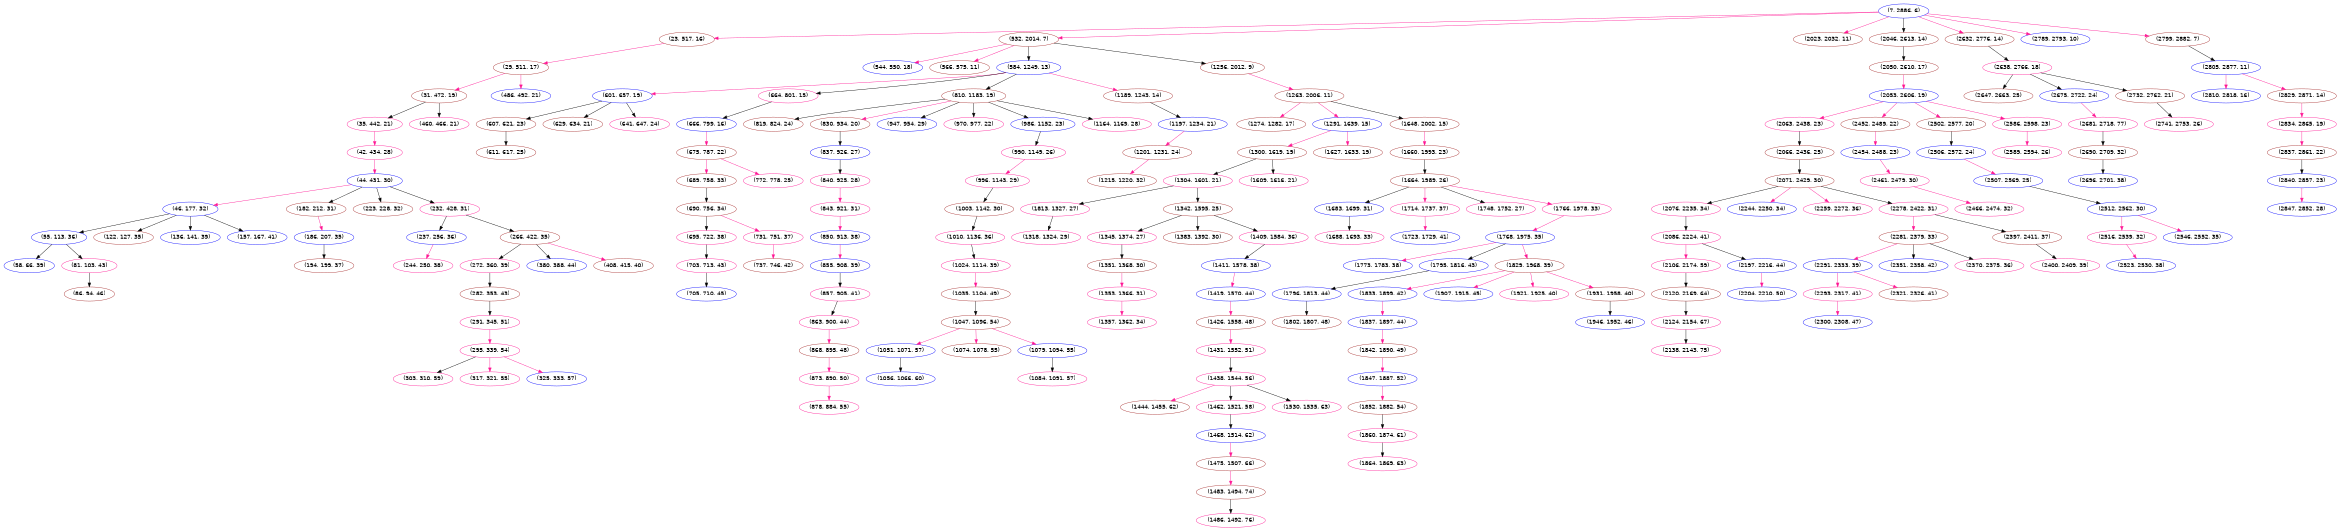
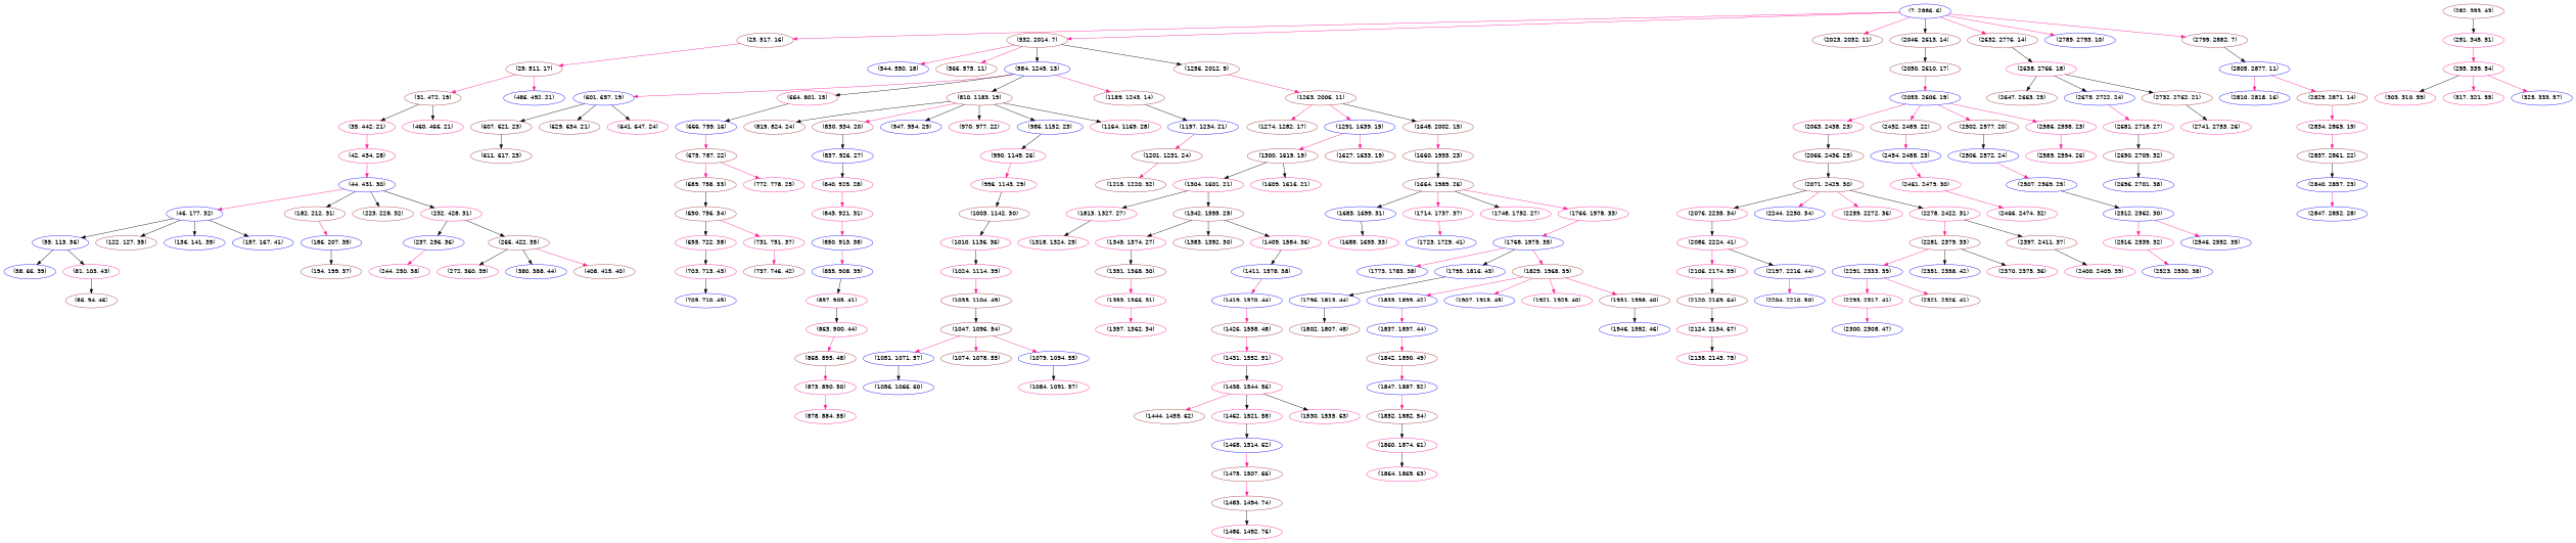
  digraph {
    fontname="DejaVu Sans"
    node [color=deeppink fontname="DejaVu Sans"]
    edge [color=black fontname="DejaVu Sans"]
    "(7, 2886, 6)" [color=blue]
    "(23, 517, 16)" [color=brown]
    "(532, 2014, 7)" [color=brown]
    "(2023, 2032, 11)" [color=brown]
    "(2046, 2613, 14)" [color=brown]
    "(2632, 2776, 14)" [color=brown]
    "(2789, 2793, 10)" [color=blue]
    "(2799, 2882, 7)" [color=brown]
    "(29, 511, 17)" [color=brown]
    "(544, 550, 18)" [color=blue]
    "(566, 575, 11)" [color=brown]
    "(584, 1249, 13)" [color=blue]
    "(1256, 2012, 9)" [color=brown]
    "(2050, 2610, 17)" [color=brown]
    "(2638, 2766, 18)"
    "(2805, 2877, 11)" [color=blue]
    "(31, 472, 19)" [color=brown]
    "(486, 492, 21)" [color=blue]
    "(35, 442, 21)"
    "(460, 466, 21)"
    "(42, 434, 28)"
    "(44, 431, 30)" [color=blue]
    "(46, 177, 32)" [color=blue]
    "(182, 212, 31)" [color=brown]
    "(223, 228, 32)" [color=brown]
    "(232, 428, 31)"
    "(55, 113, 36)" [color=blue]
    "(122, 127, 35)" [color=brown]
    "(136, 141, 39)" [color=blue]
    "(157, 167, 41)" [color=blue]
    "(186, 207, 35)" [color=blue]
    "(237, 256, 36)" [color=blue]
    "(266, 422, 35)" [color=brown]
    "(58, 66, 39)" [color=blue]
    "(81, 103, 43)"
    "(86, 94, 46)" [color=brown]
    "(194, 199, 37)" [color=brown]
    "(244, 250, 38)"
    "(272, 360, 39)"
    "(380, 388, 44)" [color=blue]
    "(408, 415, 40)" [color=brown]
    "(282, 353, 43)" [color=brown]
    "(291, 345, 51)"
    "(295, 339, 54)"
    "(303, 310, 59)"
    "(317, 321, 55)"
    "(325, 333, 57)" [color=blue]
    "(601, 657, 19)" [color=blue]
    "(664, 801, 15)"
    "(810, 1183, 19)" [color=brown]
    "(1189, 1243, 14)" [color=brown]
    "(1263, 2006, 11)" [color=brown]
    "(607, 621, 23)" [color=brown]
    "(629, 634, 21)" [color=brown]
    "(641, 647, 24)"
    "(666, 799, 16)" [color=blue]
    "(819, 824, 24)" [color=brown]
    "(830, 934, 20)" [color=brown]
    "(947, 954, 29)" [color=blue]
    "(970, 977, 22)"
    "(986, 1152, 23)" [color=blue]
    "(1164, 1169, 28)"
    "(1197, 1234, 21)" [color=blue]
    "(611, 617, 25)" [color=brown]
    "(675, 787, 22)" [color=brown]
    "(689, 758, 33)" [color=brown]
    "(772, 778, 25)"
    "(690, 756, 34)" [color=brown]
    "(695, 722, 38)"
    "(731, 751, 37)"
    "(703, 713, 43)"
    "(737, 746, 42)" [color=brown]
    "(705, 710, 45)" [color=blue]
    "(837, 926, 27)" [color=blue]
    "(990, 1149, 26)"
    "(840, 925, 28)"
    "(843, 921, 31)"
    "(850, 913, 38)" [color=blue]
    "(855, 908, 39)" [color=blue]
    "(857, 905, 41)"
    "(863, 900, 44)"
    "(868, 895, 48)" [color=brown]
    "(873, 890, 50)"
    "(878, 884, 55)"
    "(996, 1143, 29)"
    "(1003, 1142, 30)" [color=brown]
    "(1010, 1136, 36)"
    "(1024, 1114, 39)"
    "(1035, 1104, 49)" [color=brown]
    "(1047, 1096, 54)" [color=brown]
    "(1051, 1071, 57)" [color=blue]
    "(1074, 1078, 55)" [color=brown]
    "(1079, 1094, 55)" [color=blue]
    "(1056, 1066, 60)" [color=blue]
    "(1084, 1091, 57)"
    "(1201, 1231, 24)" [color=brown]
    "(1215, 1220, 32)" [color=brown]
    "(1274, 1282, 17)" [color=brown]
    "(1291, 1639, 15)" [color=blue]
    "(1648, 2002, 15)" [color=brown]
    "(1300, 1619, 19)" [color=brown]
    "(1627, 1633, 19)" [color=brown]
    "(1660, 1993, 23)" [color=brown]
    "(1304, 1601, 21)"
    "(1609, 1616, 21)"
    n106 [label="(1813, 1327, 27)"]
    "(1342, 1595, 25)" [color=brown]
    "(1318, 1324, 29)"
    "(1345, 1374, 27)"
    "(1383, 1392, 30)" [color=brown]
    "(1409, 1584, 36)"
    "(1351, 1368, 30)" [color=brown]
    "(1411, 1578, 38)" [color=blue]
    "(1353, 1366, 31)"
    "(1357, 1362, 34)"
    "(1419, 1570, 44)" [color=blue]
    "(1426, 1558, 48)" [color=brown]
    "(1431, 1552, 51)"
    "(1438, 1544, 56)"
    "(1444, 1455, 62)" [color=brown]
    "(1462, 1521, 58)"
    "(1530, 1535, 63)"
    "(1468, 1514, 62)" [color=blue]
    "(1475, 1507, 66)" [color=brown]
    "(1483, 1494, 74)" [color=brown]
    "(1486, 1492, 76)"
    "(1664, 1989, 26)" [color=brown]
    "(1683, 1699, 31)" [color=blue]
    "(1714, 1737, 37)"
    "(1748, 1752, 27)"
    "(1766, 1978, 33)"
    "(1688, 1693, 33)"
    "(1723, 1729, 41)" [color=blue]
    "(1768, 1975, 35)" [color=blue]
    "(1773, 1783, 38)" [color=blue]
    "(1795, 1816, 43)" [color=blue]
    "(1829, 1968, 39)" [color=brown]
    "(1796, 1813, 44)" [color=blue]
    "(1833, 1899, 42)" [color=blue]
    "(1907, 1915, 45)" [color=blue]
    "(1921, 1925, 40)"
    "(1931, 1958, 40)" [color=brown]
    "(1802, 1807, 48)" [color=brown]
    "(1837, 1897, 44)" [color=blue]
    "(1946, 1952, 46)" [color=blue]
    "(1842, 1890, 49)" [color=brown]
    "(1847, 1887, 52)" [color=blue]
    "(1852, 1882, 54)" [color=brown]
    "(1860, 1874, 61)"
    "(1864, 1869, 63)"
    "(2053, 2606, 19)" [color=blue]
    "(2063, 2438, 23)"
    "(2452, 2489, 22)" [color=brown]
    "(2502, 2577, 20)" [color=brown]
    "(2586, 2598, 23)"
    "(2066, 2436, 25)" [color=brown]
    "(2454, 2488, 23)" [color=blue]
    "(2506, 2572, 24)" [color=blue]
    "(2589, 2594, 26)"
    "(2071, 2429, 30)" [color=brown]
    "(2076, 2235, 34)"
    "(2244, 2250, 34)" [color=blue]
    "(2259, 2272, 36)"
    "(2278, 2422, 31)"
    "(2086, 2224, 41)"
    "(2281, 2379, 33)" [color=brown]
    "(2397, 2411, 37)" [color=brown]
    "(2106, 2174, 59)"
    "(2197, 2216, 44)" [color=blue]
    "(2120, 2169, 64)" [color=brown]
    "(2204, 2210, 50)" [color=blue]
    "(2124, 2154, 67)"
    "(2138, 2143, 75)"
    "(2291, 2333, 39)" [color=blue]
    "(2351, 2358, 42)" [color=blue]
    "(2370, 2375, 36)"
    "(2400, 2409, 39)"
    "(2293, 2317, 41)"
    "(2321, 2326, 41)" [color=brown]
    "(2300, 2308, 47)" [color=blue]
    "(2461, 2479, 30)"
    "(2466, 2474, 32)"
    "(2507, 2569, 25)" [color=blue]
    "(2512, 2562, 30)" [color=blue]
    "(2516, 2539, 32)"
    "(2546, 2552, 35)" [color=blue]
    "(2523, 2530, 38)" [color=blue]
    "(2647, 2663, 25)" [color=brown]
    "(2675, 2722, 24)" [color=blue]
    "(2732, 2762, 21)" [color=brown]
-   "(2681, 2718, 27)" [label="(2681, 2718, 77)"]
+   "(2681, 2718, 27)"
    "(2741, 2753, 26)"
    "(2690, 2709, 32)" [color=brown]
    "(2696, 2701, 38)" [color=blue]
    "(2810, 2818, 16)" [color=blue]
    "(2829, 2871, 14)" [color=brown]
    "(2834, 2865, 19)"
    "(2837, 2861, 22)" [color=brown]
    "(2840, 2857, 23)" [color=blue]
    "(2847, 2852, 28)" [color=blue]
    "(7, 2886, 6)" -> "(23, 517, 16)" [color=deeppink]
    "(7, 2886, 6)" -> "(532, 2014, 7)" [color=deeppink]
    "(7, 2886, 6)" -> "(2023, 2032, 11)" [color=deeppink]
    "(7, 2886, 6)" -> "(2046, 2613, 14)"
    "(7, 2886, 6)" -> "(2632, 2776, 14)" [color=deeppink]
    "(7, 2886, 6)" -> "(2789, 2793, 10)" [color=deeppink]
    "(7, 2886, 6)" -> "(2799, 2882, 7)" [color=deeppink]
    "(23, 517, 16)" -> "(29, 511, 17)" [color=deeppink]
    "(532, 2014, 7)" -> "(544, 550, 18)" [color=deeppink]
    "(532, 2014, 7)" -> "(566, 575, 11)" [color=deeppink]
    "(532, 2014, 7)" -> "(584, 1249, 13)"
    "(532, 2014, 7)" -> "(1256, 2012, 9)"
    "(2046, 2613, 14)" -> "(2050, 2610, 17)"
    "(2632, 2776, 14)" -> "(2638, 2766, 18)"
    "(2799, 2882, 7)" -> "(2805, 2877, 11)"
    "(29, 511, 17)" -> "(31, 472, 19)" [color=deeppink]
    "(29, 511, 17)" -> "(486, 492, 21)" [color=deeppink]
    "(584, 1249, 13)" -> "(601, 657, 19)" [color=deeppink]
    "(584, 1249, 13)" -> "(664, 801, 15)"
    "(584, 1249, 13)" -> "(810, 1183, 19)"
    "(584, 1249, 13)" -> "(1189, 1243, 14)" [color=deeppink]
    "(1256, 2012, 9)" -> "(1263, 2006, 11)" [color=deeppink]
    "(2050, 2610, 17)" -> "(2053, 2606, 19)" [color=deeppink]
    "(2638, 2766, 18)" -> "(2647, 2663, 25)"
    "(2638, 2766, 18)" -> "(2675, 2722, 24)"
    "(2638, 2766, 18)" -> "(2732, 2762, 21)"
    "(2805, 2877, 11)" -> "(2810, 2818, 16)" [color=deeppink]
    "(2805, 2877, 11)" -> "(2829, 2871, 14)" [color=deeppink]
    "(31, 472, 19)" -> "(35, 442, 21)"
    "(31, 472, 19)" -> "(460, 466, 21)"
    "(35, 442, 21)" -> "(42, 434, 28)" [color=deeppink]
    "(42, 434, 28)" -> "(44, 431, 30)" [color=deeppink]
    "(44, 431, 30)" -> "(46, 177, 32)" [color=deeppink]
    "(44, 431, 30)" -> "(182, 212, 31)"
    "(44, 431, 30)" -> "(223, 228, 32)"
    "(44, 431, 30)" -> "(232, 428, 31)"
    "(46, 177, 32)" -> "(55, 113, 36)"
    "(46, 177, 32)" -> "(122, 127, 35)"
    "(46, 177, 32)" -> "(136, 141, 39)"
    "(46, 177, 32)" -> "(157, 167, 41)"
    "(182, 212, 31)" -> "(186, 207, 35)" [color=deeppink]
    "(232, 428, 31)" -> "(237, 256, 36)"
    "(232, 428, 31)" -> "(266, 422, 35)"
    "(55, 113, 36)" -> "(58, 66, 39)"
    "(55, 113, 36)" -> "(81, 103, 43)"
    "(186, 207, 35)" -> "(194, 199, 37)"
    "(237, 256, 36)" -> "(244, 250, 38)" [color=deeppink]
    "(266, 422, 35)" -> "(272, 360, 39)"
    "(266, 422, 35)" -> "(380, 388, 44)"
    "(266, 422, 35)" -> "(408, 415, 40)" [color=deeppink]
    "(81, 103, 43)" -> "(86, 94, 46)"
-   "(272, 360, 39)" -> "(282, 353, 43)"
    "(282, 353, 43)" -> "(291, 345, 51)"
    "(291, 345, 51)" -> "(295, 339, 54)" [color=deeppink]
    "(295, 339, 54)" -> "(303, 310, 59)"
    "(295, 339, 54)" -> "(317, 321, 55)" [color=deeppink]
    "(295, 339, 54)" -> "(325, 333, 57)" [color=deeppink]
    "(601, 657, 19)" -> "(607, 621, 23)"
    "(601, 657, 19)" -> "(629, 634, 21)"
    "(601, 657, 19)" -> "(641, 647, 24)"
    "(664, 801, 15)" -> "(666, 799, 16)"
    "(810, 1183, 19)" -> "(819, 824, 24)"
    "(810, 1183, 19)" -> "(830, 934, 20)" [color=deeppink]
    "(810, 1183, 19)" -> "(947, 954, 29)"
    "(810, 1183, 19)" -> "(970, 977, 22)"
    "(810, 1183, 19)" -> "(986, 1152, 23)"
    "(810, 1183, 19)" -> "(1164, 1169, 28)"
    "(1189, 1243, 14)" -> "(1197, 1234, 21)"
    "(1263, 2006, 11)" -> "(1274, 1282, 17)" [color=deeppink]
    "(1263, 2006, 11)" -> "(1291, 1639, 15)" [color=deeppink]
    "(1263, 2006, 11)" -> "(1648, 2002, 15)"
    "(607, 621, 23)" -> "(611, 617, 25)"
    "(666, 799, 16)" -> "(675, 787, 22)" [color=deeppink]
    "(830, 934, 20)" -> "(837, 926, 27)"
    "(986, 1152, 23)" -> "(990, 1149, 26)"
    "(1197, 1234, 21)" -> "(1201, 1231, 24)" [color=deeppink]
    "(675, 787, 22)" -> "(689, 758, 33)" [color=deeppink]
    "(675, 787, 22)" -> "(772, 778, 25)" [color=deeppink]
    "(689, 758, 33)" -> "(690, 756, 34)"
    "(690, 756, 34)" -> "(695, 722, 38)"
    "(690, 756, 34)" -> "(731, 751, 37)" [color=deeppink]
    "(695, 722, 38)" -> "(703, 713, 43)"
    "(731, 751, 37)" -> "(737, 746, 42)" [color=deeppink]
    "(703, 713, 43)" -> "(705, 710, 45)"
    "(837, 926, 27)" -> "(840, 925, 28)"
    "(990, 1149, 26)" -> "(996, 1143, 29)" [color=deeppink]
    "(840, 925, 28)" -> "(843, 921, 31)" [color=deeppink]
    "(843, 921, 31)" -> "(850, 913, 38)" [color=deeppink]
    "(850, 913, 38)" -> "(855, 908, 39)" [color=deeppink]
    "(855, 908, 39)" -> "(857, 905, 41)"
    "(857, 905, 41)" -> "(863, 900, 44)"
    "(863, 900, 44)" -> "(868, 895, 48)" [color=deeppink]
    "(868, 895, 48)" -> "(873, 890, 50)" [color=deeppink]
    "(873, 890, 50)" -> "(878, 884, 55)" [color=deeppink]
    "(996, 1143, 29)" -> "(1003, 1142, 30)"
    "(1003, 1142, 30)" -> "(1010, 1136, 36)"
    "(1010, 1136, 36)" -> "(1024, 1114, 39)"
    "(1024, 1114, 39)" -> "(1035, 1104, 49)" [color=deeppink]
    "(1035, 1104, 49)" -> "(1047, 1096, 54)"
    "(1047, 1096, 54)" -> "(1051, 1071, 57)" [color=deeppink]
    "(1047, 1096, 54)" -> "(1074, 1078, 55)" [color=deeppink]
    "(1047, 1096, 54)" -> "(1079, 1094, 55)" [color=deeppink]
    "(1051, 1071, 57)" -> "(1056, 1066, 60)"
    "(1079, 1094, 55)" -> "(1084, 1091, 57)"
    "(1201, 1231, 24)" -> "(1215, 1220, 32)" [color=deeppink]
    "(1291, 1639, 15)" -> "(1300, 1619, 19)" [color=deeppink]
    "(1291, 1639, 15)" -> "(1627, 1633, 19)" [color=deeppink]
    "(1648, 2002, 15)" -> "(1660, 1993, 23)" [color=deeppink]
    "(1300, 1619, 19)" -> "(1304, 1601, 21)"
    "(1300, 1619, 19)" -> "(1609, 1616, 21)"
    "(1660, 1993, 23)" -> "(1664, 1989, 26)"
    "(1304, 1601, 21)" -> n106
    "(1304, 1601, 21)" -> "(1342, 1595, 25)"
    n106 -> "(1318, 1324, 29)"
    "(1342, 1595, 25)" -> "(1345, 1374, 27)"
    "(1342, 1595, 25)" -> "(1383, 1392, 30)"
    "(1342, 1595, 25)" -> "(1409, 1584, 36)"
    "(1345, 1374, 27)" -> "(1351, 1368, 30)"
    "(1409, 1584, 36)" -> "(1411, 1578, 38)"
    "(1351, 1368, 30)" -> "(1353, 1366, 31)" [color=deeppink]
    "(1411, 1578, 38)" -> "(1419, 1570, 44)" [color=deeppink]
    "(1353, 1366, 31)" -> "(1357, 1362, 34)" [color=deeppink]
    "(1419, 1570, 44)" -> "(1426, 1558, 48)" [color=deeppink]
    "(1426, 1558, 48)" -> "(1431, 1552, 51)" [color=deeppink]
    "(1431, 1552, 51)" -> "(1438, 1544, 56)"
    "(1438, 1544, 56)" -> "(1444, 1455, 62)" [color=deeppink]
    "(1438, 1544, 56)" -> "(1462, 1521, 58)"
    "(1438, 1544, 56)" -> "(1530, 1535, 63)"
    "(1462, 1521, 58)" -> "(1468, 1514, 62)"
    "(1468, 1514, 62)" -> "(1475, 1507, 66)" [color=deeppink]
    "(1475, 1507, 66)" -> "(1483, 1494, 74)" [color=deeppink]
    "(1483, 1494, 74)" -> "(1486, 1492, 76)"
    "(1664, 1989, 26)" -> "(1683, 1699, 31)"
    "(1664, 1989, 26)" -> "(1714, 1737, 37)" [color=deeppink]
    "(1664, 1989, 26)" -> "(1748, 1752, 27)"
    "(1664, 1989, 26)" -> "(1766, 1978, 33)" [color=deeppink]
    "(1683, 1699, 31)" -> "(1688, 1693, 33)"
    "(1714, 1737, 37)" -> "(1723, 1729, 41)" [color=deeppink]
    "(1766, 1978, 33)" -> "(1768, 1975, 35)" [color=deeppink]
    "(1768, 1975, 35)" -> "(1773, 1783, 38)" [color=deeppink]
    "(1768, 1975, 35)" -> "(1795, 1816, 43)"
    "(1768, 1975, 35)" -> "(1829, 1968, 39)" [color=deeppink]
    "(1795, 1816, 43)" -> "(1796, 1813, 44)"
    "(1829, 1968, 39)" -> "(1833, 1899, 42)" [color=deeppink]
    "(1829, 1968, 39)" -> "(1907, 1915, 45)" [color=deeppink]
    "(1829, 1968, 39)" -> "(1921, 1925, 40)" [color=deeppink]
    "(1829, 1968, 39)" -> "(1931, 1958, 40)" [color=deeppink]
    "(1796, 1813, 44)" -> "(1802, 1807, 48)"
    "(1833, 1899, 42)" -> "(1837, 1897, 44)" [color=deeppink]
    "(1931, 1958, 40)" -> "(1946, 1952, 46)"
    "(1837, 1897, 44)" -> "(1842, 1890, 49)" [color=deeppink]
    "(1842, 1890, 49)" -> "(1847, 1887, 52)" [color=deeppink]
    "(1847, 1887, 52)" -> "(1852, 1882, 54)" [color=deeppink]
    "(1852, 1882, 54)" -> "(1860, 1874, 61)"
    "(1860, 1874, 61)" -> "(1864, 1869, 63)"
    "(2053, 2606, 19)" -> "(2063, 2438, 23)" [color=deeppink]
    "(2053, 2606, 19)" -> "(2452, 2489, 22)" [color=deeppink]
    "(2053, 2606, 19)" -> "(2502, 2577, 20)" [color=deeppink]
    "(2053, 2606, 19)" -> "(2586, 2598, 23)" [color=deeppink]
    "(2063, 2438, 23)" -> "(2066, 2436, 25)"
    "(2452, 2489, 22)" -> "(2454, 2488, 23)" [color=deeppink]
    "(2502, 2577, 20)" -> "(2506, 2572, 24)"
    "(2586, 2598, 23)" -> "(2589, 2594, 26)" [color=deeppink]
    "(2066, 2436, 25)" -> "(2071, 2429, 30)"
    "(2454, 2488, 23)" -> "(2461, 2479, 30)" [color=deeppink]
    "(2506, 2572, 24)" -> "(2507, 2569, 25)" [color=deeppink]
    "(2071, 2429, 30)" -> "(2076, 2235, 34)"
    "(2071, 2429, 30)" -> "(2244, 2250, 34)" [color=deeppink]
    "(2071, 2429, 30)" -> "(2259, 2272, 36)" [color=deeppink]
    "(2071, 2429, 30)" -> "(2278, 2422, 31)"
    "(2076, 2235, 34)" -> "(2086, 2224, 41)"
    "(2278, 2422, 31)" -> "(2281, 2379, 33)" [color=deeppink]
    "(2278, 2422, 31)" -> "(2397, 2411, 37)"
    "(2086, 2224, 41)" -> "(2106, 2174, 59)" [color=deeppink]
    "(2086, 2224, 41)" -> "(2197, 2216, 44)"
    "(2281, 2379, 33)" -> "(2291, 2333, 39)" [color=deeppink]
    "(2281, 2379, 33)" -> "(2351, 2358, 42)"
    "(2281, 2379, 33)" -> "(2370, 2375, 36)"
    "(2397, 2411, 37)" -> "(2400, 2409, 39)"
    "(2106, 2174, 59)" -> "(2120, 2169, 64)"
    "(2197, 2216, 44)" -> "(2204, 2210, 50)" [color=deeppink]
    "(2120, 2169, 64)" -> "(2124, 2154, 67)"
    "(2124, 2154, 67)" -> "(2138, 2143, 75)"
    "(2291, 2333, 39)" -> "(2293, 2317, 41)" [color=deeppink]
    "(2291, 2333, 39)" -> "(2321, 2326, 41)" [color=deeppink]
    "(2293, 2317, 41)" -> "(2300, 2308, 47)" [color=deeppink]
    "(2461, 2479, 30)" -> "(2466, 2474, 32)" [color=deeppink]
    "(2507, 2569, 25)" -> "(2512, 2562, 30)"
    "(2512, 2562, 30)" -> "(2516, 2539, 32)" [color=deeppink]
    "(2512, 2562, 30)" -> "(2546, 2552, 35)" [color=deeppink]
    "(2516, 2539, 32)" -> "(2523, 2530, 38)" [color=deeppink]
    "(2675, 2722, 24)" -> "(2681, 2718, 27)" [color=deeppink]
    "(2732, 2762, 21)" -> "(2741, 2753, 26)"
    "(2681, 2718, 27)" -> "(2690, 2709, 32)"
    "(2690, 2709, 32)" -> "(2696, 2701, 38)"
    "(2829, 2871, 14)" -> "(2834, 2865, 19)" [color=deeppink]
    "(2834, 2865, 19)" -> "(2837, 2861, 22)" [color=deeppink]
    "(2837, 2861, 22)" -> "(2840, 2857, 23)"
    "(2840, 2857, 23)" -> "(2847, 2852, 28)" [color=deeppink]
  }
